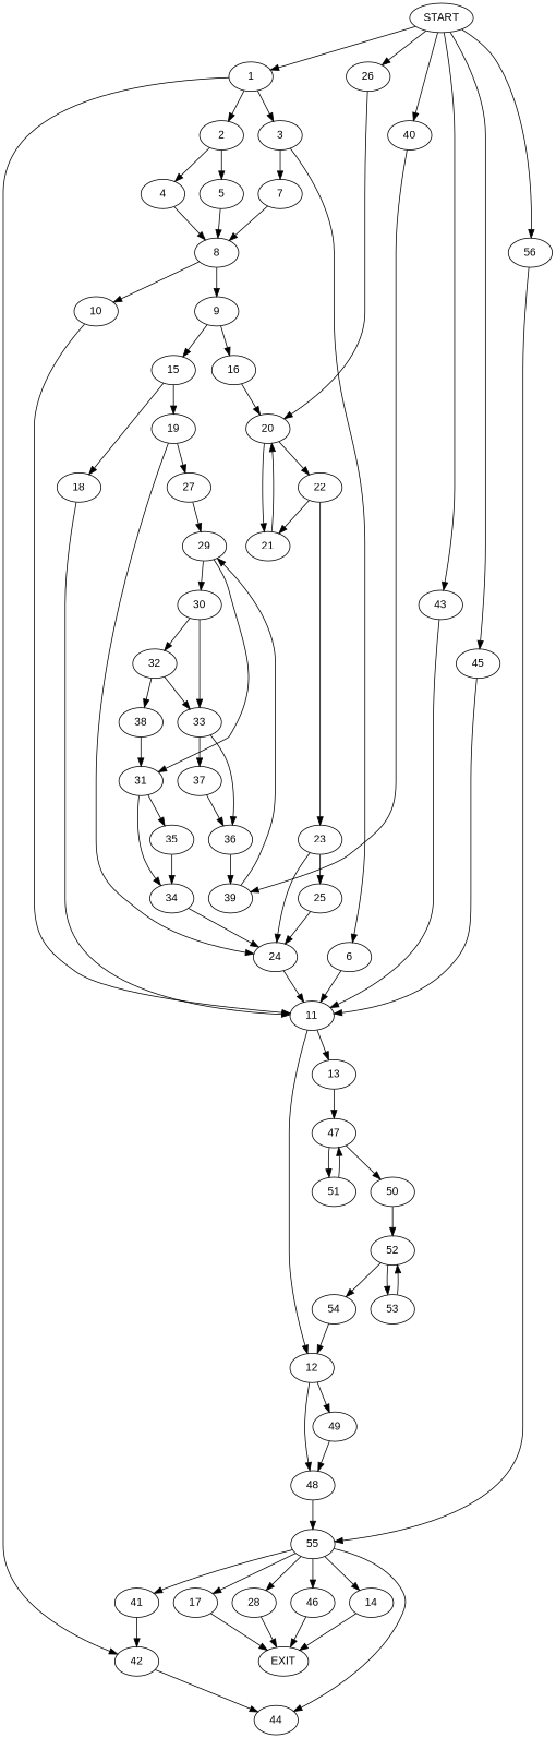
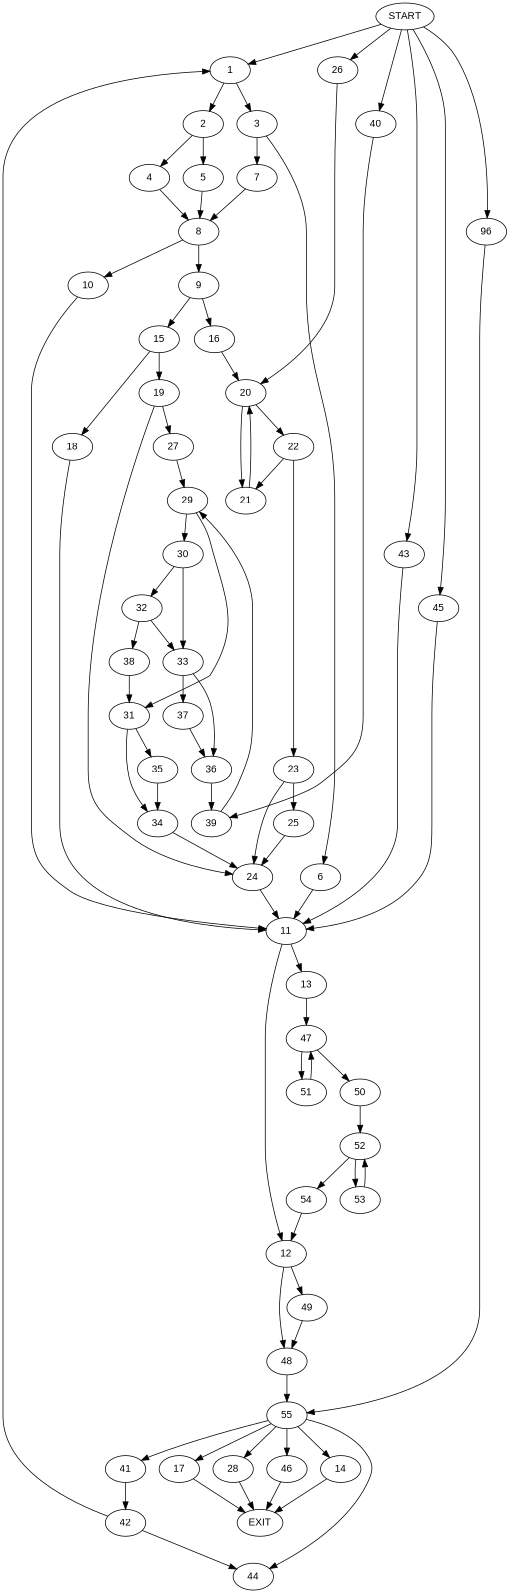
  digraph {
    fontname="Liberation Sans"
    node [fontname="Liberation Sans"]
    edge [fontname="Liberation Sans"]
    n1 [label=START]
    1
    26
    40
    43
    45
-   56
+   56 [label=96]
    2
    3
    20
    39
    11
    55
    n14 [label=EXIT]
    4
    5
    6
    7
    8
    9
    10
    12
    13
    15
    16
    18
    19
    48
    49
    47
    50
    51
    14
    24
    27
    21
    22
    17
    29
    23
    25
    30
    31
    28
    32
    33
    34
    35
    38
    36
    37
    41
    42
    44
    46
    52
    53
    54
    n1 -> 1
    n1 -> 26
    n1 -> 40
    n1 -> 43
    n1 -> 45
    n1 -> 56
    1 -> 2
    1 -> 3
    26 -> 20
    40 -> 39
    43 -> 11
    45 -> 11
    56 -> 55
    2 -> 4
    2 -> 5
    3 -> 6
    3 -> 7
    20 -> 21
    20 -> 22
    39 -> 29
    11 -> 12
    11 -> 13
    55 -> 14
    55 -> 17
    55 -> 28
    55 -> 41
    55 -> 44
    55 -> 46
    4 -> 8
    5 -> 8
    6 -> 11
    7 -> 8
    8 -> 9
    8 -> 10
    9 -> 15
    9 -> 16
    10 -> 11
    12 -> 48
    12 -> 49
    13 -> 47
    15 -> 18
    15 -> 19
    16 -> 20
    18 -> 11
    19 -> 24
    19 -> 27
    48 -> 55
    49 -> 48
    47 -> 50
    47 -> 51
    50 -> 52
    51 -> 47
    14 -> n14
    24 -> 11
    27 -> 29
    21 -> 20
    22 -> 21
    22 -> 23
    17 -> n14
    29 -> 30
    29 -> 31
    23 -> 24
    23 -> 25
    25 -> 24
    30 -> 32
    30 -> 33
    31 -> 34
    31 -> 35
    28 -> n14
    32 -> 33
    32 -> 38
    33 -> 36
    33 -> 37
    34 -> 24
    35 -> 34
    38 -> 31
    36 -> 39
    37 -> 36
    41 -> 42
-   1 -> 42
+   42 -> 1
    42 -> 44
    46 -> n14
    52 -> 53
    52 -> 54
    53 -> 52
    54 -> 12
  }
